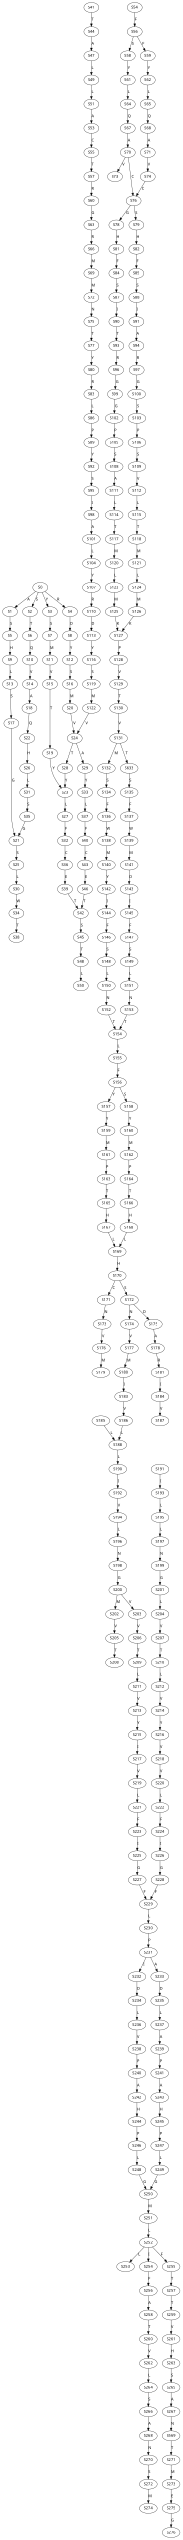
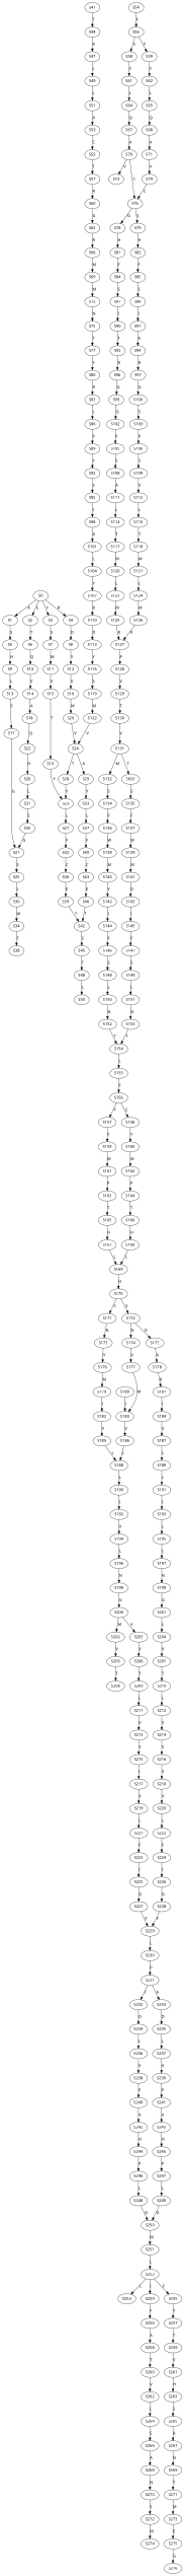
  strict digraph {
    fontname="Noto Sans"
    node [fontname="Noto Sans"]
    edge [fontname="Noto Sans"]
    S0
    S1
    S2
    S3
    S4
    S5
    S6
    S7
    S8
    S9
    S10
    S11
    S12
    S13
    S14
    S15
    S16
    S17
    S18
    S19
    S20
    S21
    S22
    S23
    S24
    S25
    S26
    S27
    S28
    S29
    S30
    S31
    S32
    S33
    S34
    S35
    S36
    S37
    S38
    S39
    S40
    S42
    S43
    S41
    S44
    S45
    S46
    S47
    S48
    S49
    S50
    S51
    S53
    S55
    S54
    S56
    S57
    S58
    S59
    S60
    S61
    S62
    S63
    S64
    S65
    S66
    S67
    S68
    S69
    S70
    S71
    S72
    S73
    S76
    S74
    S75
    S77
    S78
    S79
    S80
    S81
    S82
    S83
    S84
    S85
    S86
    S87
    S88
    S89
    S90
    S91
    S92
    S93
    S94
    S95
    S96
    S97
    S98
    S99
    S100
    S101
    S102
    S103
    S104
    S105
    S106
    S107
    S108
    S109
    S110
    S111
    S112
    S113
    S114
    S115
    S116
    S117
    S118
    S119
    S120
    S121
    S122
    S123
    S124
    S125
    S126
    S127
    S128
    S129
    S130
    S131
    S132
    n133 [label=S633]
    S134
    S135
    S136
    S137
    S138
    S139
    S140
    S141
    S142
    S143
    S144
    S145
    S146
    S147
    S148
    S149
    S150
    S151
    S152
    S153
    S154
    S155
    S156
    S157
    S158
    S159
    S160
    S161
    S162
    S163
    S164
    S165
    S166
    S167
    S168
    S169
    S170
    S171
    S172
    S173
    S174
    S175
    S176
    S177
    S178
    S179
    S180
    S181
+   S182
    S183
    S184
    S185
    S186
    S187
    S188
+   S189
    S190
    S191
    S192
    S193
    S194
    S195
    S196
    S197
    S198
    S199
    S200
    S201
    S202
    S203
    S204
    S205
    S206
    S207
    S208
    S209
    S210
    S211
    S212
    S213
    S214
    S215
    S216
    S217
    S218
    S219
    S220
    S221
    S222
    S223
    S224
    S225
    S226
    S227
    S228
    S229
    S230
    S231
    S232
    S233
    S234
    S235
    S236
    S237
    S238
    S239
    S240
    S241
    S242
    S243
    S244
    S245
    S246
    S247
    S248
    S249
    S250
    S251
    S252
    S253
    S254
    S255
    S256
    S257
    S258
    S259
    S260
    S261
    S262
    S263
    S264
    S265
    S266
    S267
    S268
    n269 [label=S569]
    S270
    S271
    S272
    S273
    S274
    S275
    S276
    S0 -> S1 [label=A]
    S0 -> S2 [label=S]
    S0 -> S3 [label=Y]
    S0 -> S4 [label=R]
    S1 -> S5 [label=S]
    S2 -> S6 [label=T]
    S3 -> S7 [label=S]
    S4 -> S8 [label=D]
    S5 -> S9 [label=H]
    S6 -> S10 [label=Q]
    S7 -> S11 [label=M]
    S8 -> S12 [label=Y]
    S9 -> S13 [label=L]
    S10 -> S14 [label=V]
    S11 -> S15 [label=V]
    S12 -> S16 [label=S]
    S13 -> S17 [label=S]
    S14 -> S18 [label=A]
    S15 -> S19 [label=T]
    S16 -> S20 [label=M]
    S17 -> S21 [label=G]
    S18 -> S22 [label=Q]
    S19 -> S23 [label=Y]
    S20 -> S24 [label=V]
    S21 -> S25 [label=S]
    S22 -> S26 [label=H]
    S23 -> S27 [label=L]
    S24 -> S28 [label=T]
    S24 -> S29 [label=A]
    S25 -> S30 [label=L]
    S26 -> S31 [label=L]
    S27 -> S32 [label=F]
    S28 -> S23 [label=Y]
    S29 -> S33 [label=Y]
    S30 -> S34 [label=W]
    S31 -> S35 [label=S]
    S32 -> S36 [label=C]
    S33 -> S37 [label=L]
    S34 -> S38 [label=T]
    S35 -> S21 [label=G]
    S36 -> S39 [label=E]
    S37 -> S40 [label=F]
    S39 -> S42 [label=T]
    S40 -> S43 [label=C]
    S42 -> S45 [label=S]
    S43 -> S46 [label=E]
    S41 -> S44 [label=T]
    S44 -> S47 [label=A]
    S45 -> S48 [label=T]
    S46 -> S42 [label=T]
    S47 -> S49 [label=L]
    S48 -> S50 [label=L]
    S49 -> S51 [label=L]
    S51 -> S53 [label=A]
    S53 -> S55 [label=C]
    S55 -> S57 [label=T]
    S54 -> S56 [label=F]
    S56 -> S58 [label=S]
    S56 -> S59 [label=F]
    S57 -> S60 [label=R]
    S58 -> S61 [label=Y]
    S59 -> S62 [label=Y]
    S60 -> S63 [label=G]
    S61 -> S64 [label=L]
    S62 -> S65 [label=L]
    S63 -> S66 [label=R]
    S64 -> S67 [label=Q]
    S65 -> S68 [label=Q]
    S66 -> S69 [label=M]
    S67 -> S70 [label=A]
    S68 -> S71 [label=A]
    S69 -> S72 [label=M]
    S70 -> S73 [label=V]
    S70 -> S76 [label=C]
    S71 -> S74 [label=V]
    S72 -> S75 [label=N]
    S76 -> S78 [label=G]
    S76 -> S79 [label=S]
    S74 -> S76 [label=C]
    S75 -> S77 [label=T]
    S77 -> S80 [label=Y]
    S78 -> S81 [label=H]
    S79 -> S82 [label=H]
    S80 -> S83 [label=R]
    S81 -> S84 [label=F]
    S82 -> S85 [label=F]
    S83 -> S86 [label=L]
    S84 -> S87 [label=S]
    S85 -> S88 [label=S]
    S86 -> S89 [label=P]
    S87 -> S90 [label=I]
    S88 -> S91 [label=I]
    S89 -> S92 [label=Y]
    S90 -> S93 [label=T]
    S91 -> S94 [label=A]
    S92 -> S95 [label=S]
    S93 -> S96 [label=R]
    S94 -> S97 [label=R]
    S95 -> S98 [label=I]
    S96 -> S99 [label=G]
    S97 -> S100 [label=G]
    S98 -> S101 [label=A]
    S99 -> S102 [label=G]
    S100 -> S103 [label=S]
    S101 -> S104 [label=L]
    S102 -> S105 [label=P]
    S103 -> S106 [label=P]
    S104 -> S107 [label=Y]
    S105 -> S108 [label=S]
    S106 -> S109 [label=S]
    S107 -> S110 [label=R]
    S108 -> S111 [label=A]
    S109 -> S112 [label=V]
    S110 -> S113 [label=D]
    S111 -> S114 [label=L]
    S112 -> S115 [label=L]
    S113 -> S116 [label=Y]
    S114 -> S117 [label=T]
    S115 -> S118 [label=T]
    S116 -> S119 [label=S]
    S117 -> S120 [label=M]
    S118 -> S121 [label=M]
    S119 -> S122 [label=M]
    S120 -> S123 [label=L]
    S121 -> S124 [label=L]
    S122 -> S24 [label=V]
    S123 -> S125 [label=M]
    S124 -> S126 [label=M]
    S125 -> S127 [label=K]
    S126 -> S127 [label=K]
    S127 -> S128 [label=P]
    S128 -> S129 [label=V]
    S129 -> S130 [label=T]
    S130 -> S131 [label=V]
    S131 -> S132 [label=M]
    S131 -> n133 [label=T]
    S132 -> S134 [label=S]
    n133 -> S135 [label=S]
    S134 -> S136 [label=F]
    S135 -> S137 [label=F]
    S136 -> S138 [label=W]
    S137 -> S139 [label=W]
    S138 -> S140 [label=M]
    S139 -> S141 [label=M]
    S140 -> S142 [label=Y]
    S141 -> S143 [label=D]
    S142 -> S144 [label=I]
    S143 -> S145 [label=I]
    S144 -> S146 [label=F]
    S145 -> S147 [label=F]
    S146 -> S148 [label=S]
    S147 -> S149 [label=S]
    S148 -> S150 [label=L]
    S149 -> S151 [label=L]
    S150 -> S152 [label=N]
    S151 -> S153 [label=N]
    S152 -> S154 [label=T]
    S153 -> S154 [label=T]
    S154 -> S155 [label=L]
    S155 -> S156 [label=F]
    S156 -> S157 [label=Y]
    S156 -> S158 [label=S]
    S157 -> S159 [label=Y]
    S158 -> S160 [label=Y]
    S159 -> S161 [label=M]
    S160 -> S162 [label=M]
    S161 -> S163 [label=P]
    S162 -> S164 [label=P]
    S163 -> S165 [label=T]
    S164 -> S166 [label=T]
    S165 -> S167 [label=H]
    S166 -> S168 [label=H]
    S167 -> S169 [label=L]
    S168 -> S169 [label=L]
    S169 -> S170 [label=H]
    S170 -> S171 [label=C]
    S170 -> S172 [label=S]
    S171 -> S173 [label=N]
    S172 -> S174 [label=N]
    S172 -> S175 [label=D]
    S173 -> S176 [label=V]
    S174 -> S177 [label=V]
    S175 -> S178 [label=A]
    S176 -> S179 [label=M]
-   S177 -> S180 [label=M]
+   S177 -> S183 [label=M]
    S178 -> S181 [label=R]
+   S179 -> S182 [label=I]
    S180 -> S183 [label=I]
    S181 -> S184 [label=I]
+   S182 -> S185 [label=V]
    S183 -> S186 [label=V]
    S184 -> S187 [label=V]
    S185 -> S188 [label=L]
    S186 -> S188 [label=L]
+   S187 -> S189 [label=L]
    S188 -> S190 [label=L]
+   S189 -> S191 [label=L]
    S190 -> S192 [label=I]
    S191 -> S193 [label=I]
    S192 -> S194 [label=V]
    S193 -> S195 [label=L]
    S194 -> S196 [label=L]
    S195 -> S197 [label=L]
    S196 -> S198 [label=N]
    S197 -> S199 [label=N]
    S198 -> S200 [label=G]
    S199 -> S201 [label=G]
    S200 -> S202 [label=M]
    S200 -> S203 [label=V]
    S201 -> S204 [label=L]
    S202 -> S205 [label=V]
    S203 -> S206 [label=V]
    S204 -> S207 [label=V]
    S205 -> S208 [label=T]
    S206 -> S209 [label=T]
    S207 -> S210 [label=T]
    S209 -> S211 [label=L]
    S210 -> S212 [label=L]
    S211 -> S213 [label=V]
    S212 -> S214 [label=V]
    S213 -> S215 [label=Y]
    S214 -> S216 [label=Y]
    S215 -> S217 [label=I]
    S216 -> S218 [label=V]
    S217 -> S219 [label=V]
    S218 -> S220 [label=V]
    S219 -> S221 [label=L]
    S220 -> S222 [label=L]
    S221 -> S223 [label=F]
    S222 -> S224 [label=F]
    S223 -> S225 [label=I]
    S224 -> S226 [label=I]
    S225 -> S227 [label=G]
    S226 -> S228 [label=G]
    S227 -> S229 [label=F]
    S228 -> S229 [label=F]
    S229 -> S230 [label=L]
    S230 -> S231 [label=P]
    S231 -> S232 [label=I]
    S231 -> S233 [label=A]
    S232 -> S234 [label=D]
    S233 -> S235 [label=D]
    S234 -> S236 [label=L]
    S235 -> S237 [label=L]
    S236 -> S238 [label=V]
    S237 -> S239 [label=A]
    S238 -> S240 [label=P]
    S239 -> S241 [label=P]
    S240 -> S242 [label=A]
    S241 -> S243 [label=A]
    S242 -> S244 [label=H]
    S243 -> S245 [label=H]
    S244 -> S246 [label=P]
    S245 -> S247 [label=P]
    S246 -> S248 [label=L]
    S247 -> S249 [label=L]
    S248 -> S250 [label=G]
    S249 -> S250 [label=G]
    S250 -> S251 [label=M]
    S251 -> S252 [label=L]
    S252 -> S253 [label=L]
    S252 -> S254 [label=I]
    S252 -> S255 [label=F]
    S254 -> S256 [label=F]
    S255 -> S257 [label=T]
    S256 -> S258 [label=A]
    S257 -> S259 [label=T]
    S258 -> S260 [label=T]
    S259 -> S261 [label=V]
    S260 -> S262 [label=V]
    S261 -> S263 [label=H]
    S262 -> S264 [label=L]
    S263 -> S265 [label=S]
    S264 -> S266 [label=S]
    S265 -> S267 [label=A]
    S266 -> S268 [label=A]
    S267 -> n269 [label=N]
    S268 -> S270 [label=N]
    n269 -> S271 [label=T]
    S270 -> S272 [label=S]
    S271 -> S273 [label=M]
    S272 -> S274 [label=M]
    S273 -> S275 [label=E]
    S275 -> S276 [label=G]
  }
